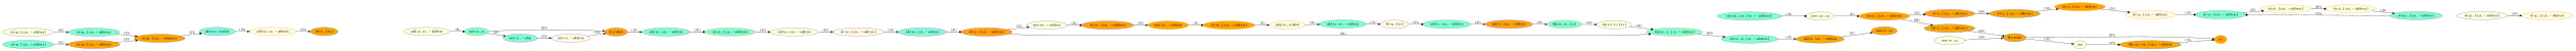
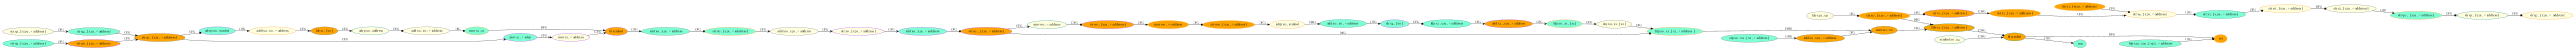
  digraph {
    fontname="Playfair Display"
    rankdir=LR
    node [color=gray40 fillcolor=lightyellow fontname="Playfair Display" style=filled]
    edge [arrowhead=dot fontname="Playfair Display"]
-   n1 [fillcolor=aquamarine label="stp x29 , x30 , [ sp , #- address ]!"]
-   n2 [label="mov x29 , sp"]
+   n2 [label="ldr x29 , sp"]
    n3 [color=darkorange fillcolor=orange label="str x0 , [ x29 , # address ]"]
    n4 [color=purple fillcolor=orange label="str x1 , [ x29 , # address ]"]
    n5 [color=teal fillcolor=orange label="ldr x1 , [ x29 , # address ]"]
-   n6 [color=teal fillcolor=orange label="str x2 , [ x29 , # address ]"]
+   n6 [color=darkorange fillcolor=orange label="str x2 , [ x29 , # address ]"]
    n7 [color=teal fillcolor=orange label="bl symbol"]
    n8 [color=darkorange fillcolor=orange label="str x3 , [ x29 , # address ]"]
    n9 [color=darkorange label="str x4 , [ x29 , # address ]"]
    n10 [color=teal fillcolor=aquamarine label="str x5 , [ x29 , # address ]"]
    n11 [color=darkorange label="str x6 , [ x29 , # address ]"]
-   n12 [color=darkorange label="str x7 , [ x29 , # address ]"]
-   n13 [color=purple fillcolor=aquamarine label="str q0 , [ x29 , # address ]"]
+   n12 [label="str x7 , [ x29 , # address ]"]
+   n13 [color=darkorange fillcolor=aquamarine label="str q0 , [ x29 , # address ]"]
    n14 [color=teal label="str q1 , [ x29 , # address ]"]
    n15 [color=darkorange label="str q2 , [ x29 , # address ]"]
    n16 [label="str q3 , [ x29 , # address ]"]
    n17 [fillcolor=aquamarine label="str q4 , [ x29 , # address ]"]
    n18 [fillcolor=orange label="str q7 , [ x29 , # address ]"]
    n19 [color=teal fillcolor=aquamarine label="str q5 , [ x29 , # address ]"]
    n20 [color=purple fillcolor=orange label="str q6 , [ x29 , # address ]"]
    n21 [color=purple fillcolor=aquamarine label="adrp x0 , symbol"]
    n22 [color=darkorange label="add x0 , x0 , # address"]
    n23 [fillcolor=orange label="ldr x1 , [ x0 ]"]
+   n24 [color=teal label="adrp x0 , address"]
    n25 [label="add x0 , x0 , # address"]
    n26 [color=darkorange fillcolor=aquamarine label="mov x3 , x1"]
    n27 [color=purple fillcolor=aquamarine label="mov x2 , # adrp"]
    n28 [color=purple fillcolor=orange label="bl symbol"]
    n29 [color=purple label="mov x1 , # address"]
    n30 [fillcolor=aquamarine label="add x0 , x29 , # address"]
    n31 [color=darkorange fillcolor=aquamarine label="str x0 , [ x29 , # address ]"]
    n32 [label="add x0 , x29 , # address"]
    n33 [color=purple label="str x0 , [ x29 , # address ]"]
    n34 [color=purple fillcolor=aquamarine label="add x0 , x29 , # address"]
    n35 [color=purple fillcolor=orange label="str x0 , [ x29 , # address ]"]
    n36 [color=teal label="mov w0 , # address"]
    n37 [color=darkorange fillcolor=aquamarine label="ldp x0 , x1 , [ x3 , # address ]"]
    n38 [color=purple fillcolor=orange label="str w0 , [ x29 , # address ]"]
    n39 [fillcolor=aquamarine label="stp x0 , x1 , [ x2 , # address ]"]
    n40 [color=darkorange fillcolor=orange label="mov w0 , # address"]
    n41 [color=darkorange fillcolor=orange label="str w0 , [ x29 , # address ]"]
    n42 [color=darkorange label="adrp x0 , symbol"]
    n43 [color=teal fillcolor=aquamarine label="add x0 , x0 , # address"]
-   n44 [color=purple label="ldr x4 , [ x0 ]"]
-   n45 [color=teal fillcolor=aquamarine label="add x2 , x29 , # address"]
+   n44 [color=purple fillcolor=aquamarine label="ldr x4 , [ x0 ]"]
+   n45 [color=teal fillcolor=aquamarine label="ldp x2 , x29 , # address"]
    n46 [color=purple fillcolor=orange label="add x3 , x29 , # address"]
    n47 [color=darkorange fillcolor=aquamarine label="ldp x0 , x1 , [ x3 ]"]
    n48 [label="stp x0 , x1 , [ x2 ]"]
    n49 [fillcolor=orange label="add x0 , x29 , # address"]
    n50 [fillcolor=orange label="mov x2 , x0"]
-   n51 [color=teal label="mov x0 , x4"]
-   n52 [label=nop]
+   n51 [color=teal label="symbol x0 , x4"]
+   n52 [fillcolor=aquamarine label=nop]
    n53 [color=darkorange fillcolor=orange label=ret]
-   n54 [fillcolor=orange label="ldp x29 , x30 , [ sp ] , # address"]
-   n1 -> n2 [label=CFG]
+   n54 [fillcolor=aquamarine label="ldp x29 , x30 , [ sp ] , # address"]
    n2 -> n3 [label=CFG]
    n3 -> n4 [label=CFG]
    n3 -> n5 [arrowhead=normal label=DFG]
    n4 -> n6 [arrowhead=normal label=DFG]
    n5 -> n7 [label=DFG]
-   n6 -> n8 [arrowhead=normal label=CFG]
+   n6 -> n9 [arrowhead=normal label=CFG]
    n7 -> n52 [arrowhead=vee label=CFG]
    n7 -> n53 [arrowhead=vee label=DFG]
    n8 -> n9 [label=CFG]
    n9 -> n10 [label=CFG]
    n10 -> n11 [label=CFG]
    n11 -> n12 [label=DFG]
    n12 -> n13 [arrowhead=vee label=CFG]
-   n13 -> n10 [label=CFG]
-   n14 -> n15 [arrowhead=normal label=CFG]
+   n13 -> n14 [label=CFG]
+   n14 -> n15 [label=CFG]
    n16 -> n17 [arrowhead=vee label=CFG]
    n17 -> n18 [arrowhead=normal label=CFG]
    n18 -> n21 [label=CFG]
    n19 -> n20 [arrowhead=vee label=CFG]
    n20 -> n18 [arrowhead=vee label=CFG]
    n21 -> n22 [arrowhead=normal label=CFG]
    n22 -> n23 [arrowhead=vee label=CFG]
+   n23 -> n24 [arrowhead=normal label=CFG]
+   n24 -> n25 [label=CFG]
    n25 -> n26 [label=CFG]
-   n26 -> n27 [arrowhead=vee label=CFG]
+   n18 -> n27 [arrowhead=vee label=CFG]
    n26 -> n28 [arrowhead=normal label=DFG]
    n27 -> n29 [arrowhead=normal label=CFG]
    n28 -> n30 [arrowhead=normal label=CFG]
    n29 -> n28 [arrowhead=vee label=CFG]
    n30 -> n31 [label=CFG]
    n31 -> n32 [arrowhead=vee label=CFG]
    n32 -> n33 [arrowhead=vee label=CFG]
    n33 -> n34 [arrowhead=vee label=CFG]
    n34 -> n35 [label=CFG]
    n35 -> n36 [arrowhead=vee label=CFG]
    n35 -> n37 [label=DFG]
    n36 -> n38 [label=CFG]
-   n37 -> n39 [arrowhead=normal label=DFG]
+   n37 -> n50 [arrowhead=normal label=DFG]
    n38 -> n40 [arrowhead=normal label=CFG]
    n39 -> n49 [arrowhead=vee label=CFG]
    n40 -> n41 [label=CFG]
    n41 -> n42 [arrowhead=normal label=CFG]
    n42 -> n43 [arrowhead=normal label=CFG]
    n43 -> n44 [arrowhead=normal label=CFG]
    n44 -> n45 [label=CFG]
    n45 -> n46 [arrowhead=vee label=CFG]
    n46 -> n47 [arrowhead=vee label=CFG]
    n47 -> n48 [arrowhead=vee label=CFG]
-   n48 -> n37 [label=CFG]
+   n48 -> n37 [arrowhead=normal label=CFG]
    n49 -> n50 [arrowhead=normal label=CFG]
+   n50 -> n5 [arrowhead=vee label=CFG]
    n51 -> n7 [arrowhead=normal label=DFG]
-   n52 -> n54 [label=CFG]
-   n54 -> n53 [arrowhead=normal label=CFG]
+   n54 -> n53 [label=CFG]
  }
